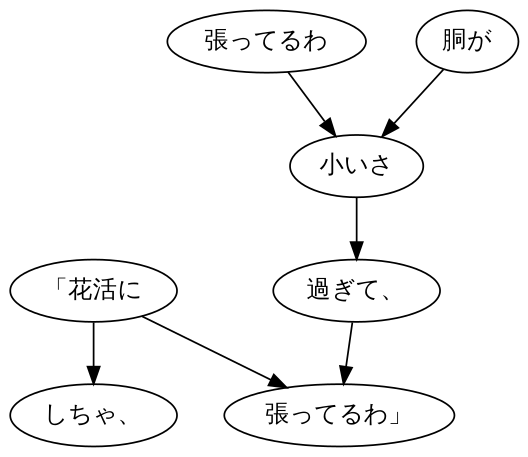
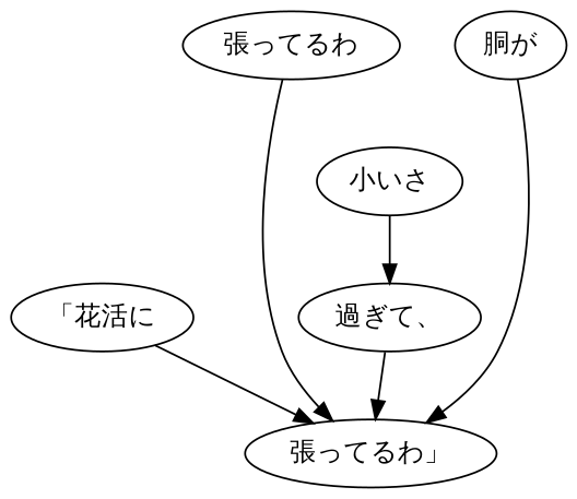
  digraph {
    n1 [label="「花活に"]
-   n2 [label="しちゃ、"]
    n3 [label="張ってるわ」"]
    n4 [label="過ぎて、"]
    n5 [label="小いさ"]
    n6 [label="張ってるわ"]
    n7 [label="胴が"]
-   n1 -> n2
    n1 -> n3
    n4 -> n3
    n5 -> n4
-   n6 -> n5
-   n7 -> n5
+   n6 -> n3
+   n7 -> n3
  }
